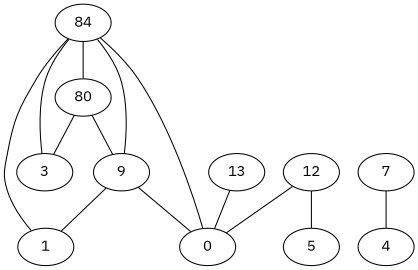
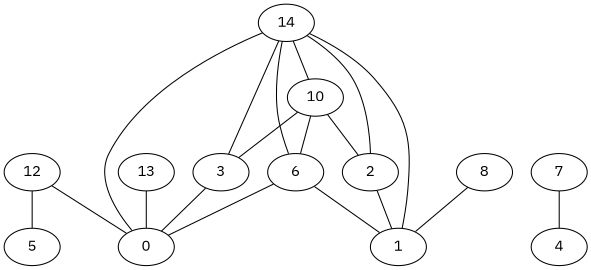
  digraph {
    fontname="IBM Plex Sans"
    rankdir=BT
    node [fontname="IBM Plex Sans"]
    edge [arrowhead=both fontname="IBM Plex Sans"]
    0
    3
-   6 [label=9]
+   6
    12
    13
-   14 [label=84]
-   10 [label=80]
+   14
+   10
    1
+   2
+   8
    4
    7
    5
+   0 -> 3
    0 -> 6
    0 -> 12
    0 -> 13
    0 -> 14
    3 -> 14
    3 -> 10
    6 -> 14
    6 -> 10
    10 -> 14
    1 -> 6
    1 -> 14
+   1 -> 2
+   1 -> 8
+   2 -> 14
+   2 -> 10
    4 -> 7
    5 -> 12
  }
